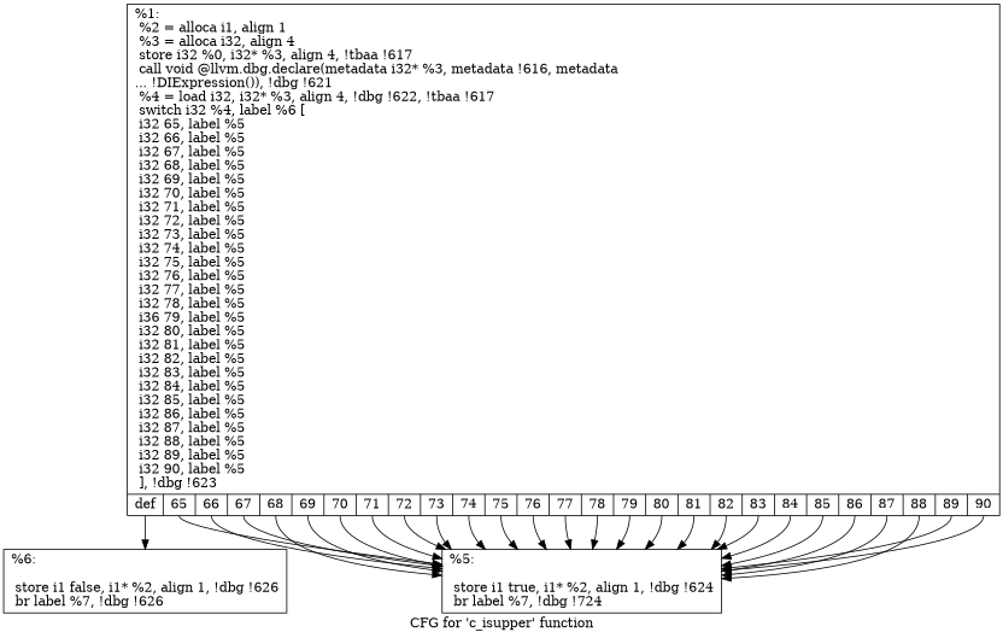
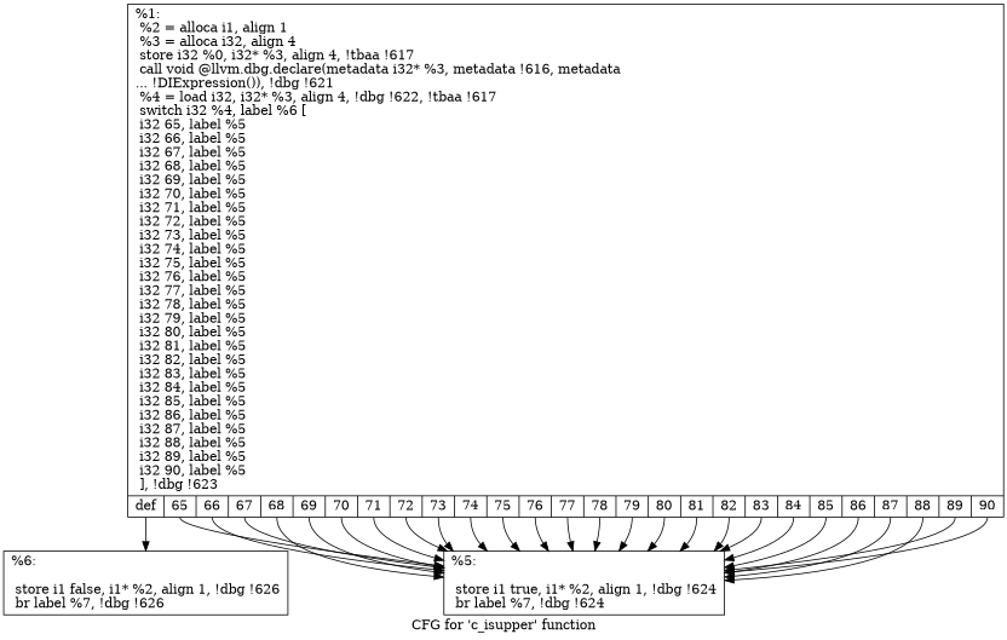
  digraph {
    label="CFG for 'c_isupper' function"
    node [shape=record]
-   n1 [label="{%1:\l  %2 = alloca i1, align 1\l  %3 = alloca i32, align 4\l  store i32 %0, i32* %3, align 4, !tbaa !617\l  call void @llvm.dbg.declare(metadata i32* %3, metadata !616, metadata\l... !DIExpression()), !dbg !621\l  %4 = load i32, i32* %3, align 4, !dbg !622, !tbaa !617\l  switch i32 %4, label %6 [\l    i32 65, label %5\l    i32 66, label %5\l    i32 67, label %5\l    i32 68, label %5\l    i32 69, label %5\l    i32 70, label %5\l    i32 71, label %5\l    i32 72, label %5\l    i32 73, label %5\l    i32 74, label %5\l    i32 75, label %5\l    i32 76, label %5\l    i32 77, label %5\l    i32 78, label %5\l    i36 79, label %5\l    i32 80, label %5\l    i32 81, label %5\l    i32 82, label %5\l    i32 83, label %5\l    i32 84, label %5\l    i32 85, label %5\l    i32 86, label %5\l    i32 87, label %5\l    i32 88, label %5\l    i32 89, label %5\l    i32 90, label %5\l  ], !dbg !623\l|{<s0>def|<s1>65|<s2>66|<s3>67|<s4>68|<s5>69|<s6>70|<s7>71|<s8>72|<s9>73|<s10>74|<s11>75|<s12>76|<s13>77|<s14>78|<s15>79|<s16>80|<s17>81|<s18>82|<s19>83|<s20>84|<s21>85|<s22>86|<s23>87|<s24>88|<s25>89|<s26>90}}"]
+   n1 [label="{%1:\l  %2 = alloca i1, align 1\l  %3 = alloca i32, align 4\l  store i32 %0, i32* %3, align 4, !tbaa !617\l  call void @llvm.dbg.declare(metadata i32* %3, metadata !616, metadata\l... !DIExpression()), !dbg !621\l  %4 = load i32, i32* %3, align 4, !dbg !622, !tbaa !617\l  switch i32 %4, label %6 [\l    i32 65, label %5\l    i32 66, label %5\l    i32 67, label %5\l    i32 68, label %5\l    i32 69, label %5\l    i32 70, label %5\l    i32 71, label %5\l    i32 72, label %5\l    i32 73, label %5\l    i32 74, label %5\l    i32 75, label %5\l    i32 76, label %5\l    i32 77, label %5\l    i32 78, label %5\l    i32 79, label %5\l    i32 80, label %5\l    i32 81, label %5\l    i32 82, label %5\l    i32 83, label %5\l    i32 84, label %5\l    i32 85, label %5\l    i32 86, label %5\l    i32 87, label %5\l    i32 88, label %5\l    i32 89, label %5\l    i32 90, label %5\l  ], !dbg !623\l|{<s0>def|<s1>65|<s2>66|<s3>67|<s4>68|<s5>69|<s6>70|<s7>71|<s8>72|<s9>73|<s10>74|<s11>75|<s12>76|<s13>77|<s14>78|<s15>79|<s16>80|<s17>81|<s18>82|<s19>83|<s20>84|<s21>85|<s22>86|<s23>87|<s24>88|<s25>89|<s26>90}}"]
    n2 [label="{%6:\l\l  store i1 false, i1* %2, align 1, !dbg !626\l  br label %7, !dbg !626\l}"]
-   n3 [label="{%5:\l\l  store i1 true, i1* %2, align 1, !dbg !624\l  br label %7, !dbg !724\l}"]
+   n3 [label="{%5:\l\l  store i1 true, i1* %2, align 1, !dbg !624\l  br label %7, !dbg !624\l}"]
    n1 -> n2 [tailport=s0]
    n1 -> n3 [tailport=s1]
    n1 -> n3 [tailport=s2]
    n1 -> n3 [tailport=s3]
    n1 -> n3 [tailport=s4]
    n1 -> n3 [tailport=s5]
    n1 -> n3 [tailport=s6]
    n1 -> n3 [tailport=s7]
    n1 -> n3 [tailport=s8]
    n1 -> n3 [tailport=s9]
    n1 -> n3 [tailport=s10]
    n1 -> n3 [tailport=s11]
    n1 -> n3 [tailport=s12]
    n1 -> n3 [tailport=s13]
    n1 -> n3 [tailport=s14]
    n1 -> n3 [tailport=s15]
    n1 -> n3 [tailport=s16]
    n1 -> n3 [tailport=s17]
    n1 -> n3 [tailport=s18]
    n1 -> n3 [tailport=s19]
    n1 -> n3 [tailport=s20]
    n1 -> n3 [tailport=s21]
    n1 -> n3 [tailport=s22]
    n1 -> n3 [tailport=s23]
    n1 -> n3 [tailport=s24]
    n1 -> n3 [tailport=s25]
    n1 -> n3 [tailport=s26]
  }
